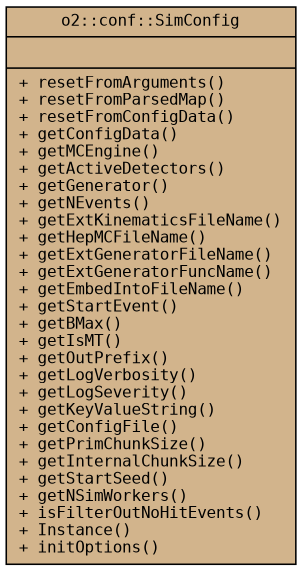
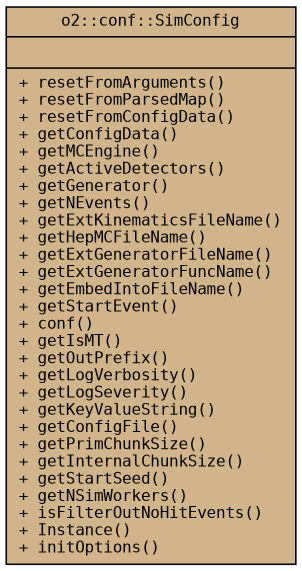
  digraph {
    fontname="DejaVu Sans Mono"
-   n1 [color=black fillcolor=tan fontcolor=black fontname="DejaVu Sans Mono" fontsize=10 height=0.2 label="{o2::conf::SimConfig\n||+ resetFromArguments()\l+ resetFromParsedMap()\l+ resetFromConfigData()\l+ getConfigData()\l+ getMCEngine()\l+ getActiveDetectors()\l+ getGenerator()\l+ getNEvents()\l+ getExtKinematicsFileName()\l+ getHepMCFileName()\l+ getExtGeneratorFileName()\l+ getExtGeneratorFuncName()\l+ getEmbedIntoFileName()\l+ getStartEvent()\l+ getBMax()\l+ getIsMT()\l+ getOutPrefix()\l+ getLogVerbosity()\l+ getLogSeverity()\l+ getKeyValueString()\l+ getConfigFile()\l+ getPrimChunkSize()\l+ getInternalChunkSize()\l+ getStartSeed()\l+ getNSimWorkers()\l+ isFilterOutNoHitEvents()\l+ Instance()\l+ initOptions()\l}" shape=record style=filled width=0.4]
+   n1 [color=black fillcolor=tan fontcolor=black fontname="DejaVu Sans Mono" fontsize=10 height=0.2 label="{o2::conf::SimConfig\n||+ resetFromArguments()\l+ resetFromParsedMap()\l+ resetFromConfigData()\l+ getConfigData()\l+ getMCEngine()\l+ getActiveDetectors()\l+ getGenerator()\l+ getNEvents()\l+ getExtKinematicsFileName()\l+ getHepMCFileName()\l+ getExtGeneratorFileName()\l+ getExtGeneratorFuncName()\l+ getEmbedIntoFileName()\l+ getStartEvent()\l+ conf()\l+ getIsMT()\l+ getOutPrefix()\l+ getLogVerbosity()\l+ getLogSeverity()\l+ getKeyValueString()\l+ getConfigFile()\l+ getPrimChunkSize()\l+ getInternalChunkSize()\l+ getStartSeed()\l+ getNSimWorkers()\l+ isFilterOutNoHitEvents()\l+ Instance()\l+ initOptions()\l}" shape=record style=filled width=0.4]
  }
